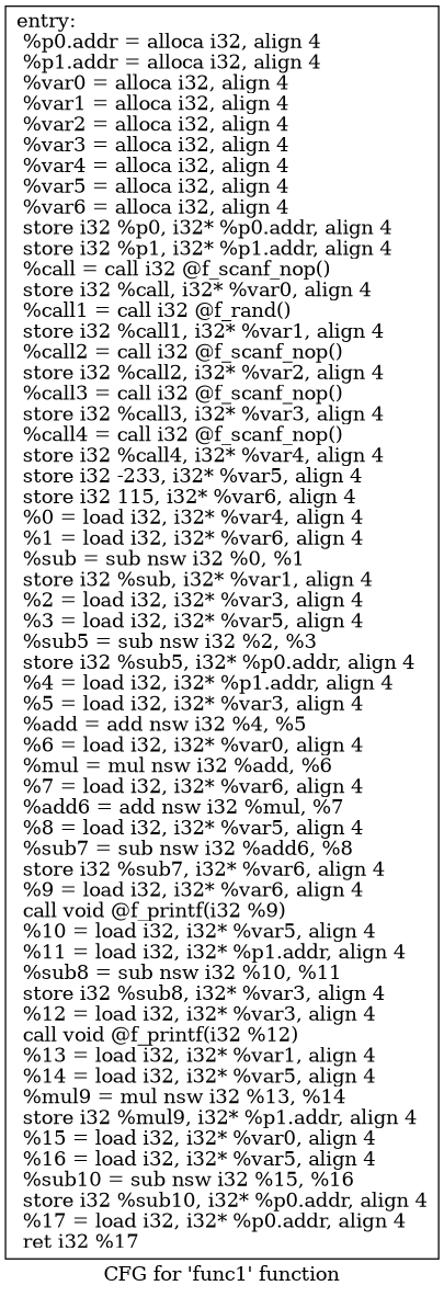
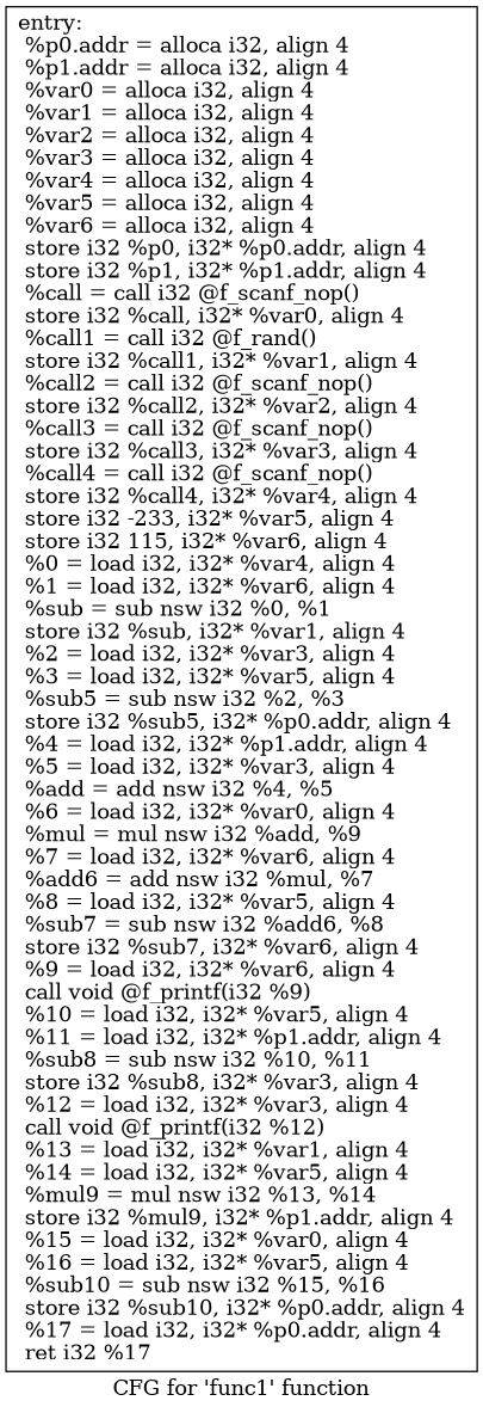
  digraph {
    label="CFG for 'func1' function"
-   n1 [label="{entry:\l  %p0.addr = alloca i32, align 4\l  %p1.addr = alloca i32, align 4\l  %var0 = alloca i32, align 4\l  %var1 = alloca i32, align 4\l  %var2 = alloca i32, align 4\l  %var3 = alloca i32, align 4\l  %var4 = alloca i32, align 4\l  %var5 = alloca i32, align 4\l  %var6 = alloca i32, align 4\l  store i32 %p0, i32* %p0.addr, align 4\l  store i32 %p1, i32* %p1.addr, align 4\l  %call = call i32 @f_scanf_nop()\l  store i32 %call, i32* %var0, align 4\l  %call1 = call i32 @f_rand()\l  store i32 %call1, i32* %var1, align 4\l  %call2 = call i32 @f_scanf_nop()\l  store i32 %call2, i32* %var2, align 4\l  %call3 = call i32 @f_scanf_nop()\l  store i32 %call3, i32* %var3, align 4\l  %call4 = call i32 @f_scanf_nop()\l  store i32 %call4, i32* %var4, align 4\l  store i32 -233, i32* %var5, align 4\l  store i32 115, i32* %var6, align 4\l  %0 = load i32, i32* %var4, align 4\l  %1 = load i32, i32* %var6, align 4\l  %sub = sub nsw i32 %0, %1\l  store i32 %sub, i32* %var1, align 4\l  %2 = load i32, i32* %var3, align 4\l  %3 = load i32, i32* %var5, align 4\l  %sub5 = sub nsw i32 %2, %3\l  store i32 %sub5, i32* %p0.addr, align 4\l  %4 = load i32, i32* %p1.addr, align 4\l  %5 = load i32, i32* %var3, align 4\l  %add = add nsw i32 %4, %5\l  %6 = load i32, i32* %var0, align 4\l  %mul = mul nsw i32 %add, %6\l  %7 = load i32, i32* %var6, align 4\l  %add6 = add nsw i32 %mul, %7\l  %8 = load i32, i32* %var5, align 4\l  %sub7 = sub nsw i32 %add6, %8\l  store i32 %sub7, i32* %var6, align 4\l  %9 = load i32, i32* %var6, align 4\l  call void @f_printf(i32 %9)\l  %10 = load i32, i32* %var5, align 4\l  %11 = load i32, i32* %p1.addr, align 4\l  %sub8 = sub nsw i32 %10, %11\l  store i32 %sub8, i32* %var3, align 4\l  %12 = load i32, i32* %var3, align 4\l  call void @f_printf(i32 %12)\l  %13 = load i32, i32* %var1, align 4\l  %14 = load i32, i32* %var5, align 4\l  %mul9 = mul nsw i32 %13, %14\l  store i32 %mul9, i32* %p1.addr, align 4\l  %15 = load i32, i32* %var0, align 4\l  %16 = load i32, i32* %var5, align 4\l  %sub10 = sub nsw i32 %15, %16\l  store i32 %sub10, i32* %p0.addr, align 4\l  %17 = load i32, i32* %p0.addr, align 4\l  ret i32 %17\l}" shape=record]
+   n1 [label="{entry:\l  %p0.addr = alloca i32, align 4\l  %p1.addr = alloca i32, align 4\l  %var0 = alloca i32, align 4\l  %var1 = alloca i32, align 4\l  %var2 = alloca i32, align 4\l  %var3 = alloca i32, align 4\l  %var4 = alloca i32, align 4\l  %var5 = alloca i32, align 4\l  %var6 = alloca i32, align 4\l  store i32 %p0, i32* %p0.addr, align 4\l  store i32 %p1, i32* %p1.addr, align 4\l  %call = call i32 @f_scanf_nop()\l  store i32 %call, i32* %var0, align 4\l  %call1 = call i32 @f_rand()\l  store i32 %call1, i32* %var1, align 4\l  %call2 = call i32 @f_scanf_nop()\l  store i32 %call2, i32* %var2, align 4\l  %call3 = call i32 @f_scanf_nop()\l  store i32 %call3, i32* %var3, align 4\l  %call4 = call i32 @f_scanf_nop()\l  store i32 %call4, i32* %var4, align 4\l  store i32 -233, i32* %var5, align 4\l  store i32 115, i32* %var6, align 4\l  %0 = load i32, i32* %var4, align 4\l  %1 = load i32, i32* %var6, align 4\l  %sub = sub nsw i32 %0, %1\l  store i32 %sub, i32* %var1, align 4\l  %2 = load i32, i32* %var3, align 4\l  %3 = load i32, i32* %var5, align 4\l  %sub5 = sub nsw i32 %2, %3\l  store i32 %sub5, i32* %p0.addr, align 4\l  %4 = load i32, i32* %p1.addr, align 4\l  %5 = load i32, i32* %var3, align 4\l  %add = add nsw i32 %4, %5\l  %6 = load i32, i32* %var0, align 4\l  %mul = mul nsw i32 %add, %9\l  %7 = load i32, i32* %var6, align 4\l  %add6 = add nsw i32 %mul, %7\l  %8 = load i32, i32* %var5, align 4\l  %sub7 = sub nsw i32 %add6, %8\l  store i32 %sub7, i32* %var6, align 4\l  %9 = load i32, i32* %var6, align 4\l  call void @f_printf(i32 %9)\l  %10 = load i32, i32* %var5, align 4\l  %11 = load i32, i32* %p1.addr, align 4\l  %sub8 = sub nsw i32 %10, %11\l  store i32 %sub8, i32* %var3, align 4\l  %12 = load i32, i32* %var3, align 4\l  call void @f_printf(i32 %12)\l  %13 = load i32, i32* %var1, align 4\l  %14 = load i32, i32* %var5, align 4\l  %mul9 = mul nsw i32 %13, %14\l  store i32 %mul9, i32* %p1.addr, align 4\l  %15 = load i32, i32* %var0, align 4\l  %16 = load i32, i32* %var5, align 4\l  %sub10 = sub nsw i32 %15, %16\l  store i32 %sub10, i32* %p0.addr, align 4\l  %17 = load i32, i32* %p0.addr, align 4\l  ret i32 %17\l}" shape=record]
  }
